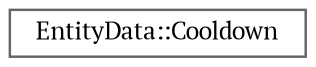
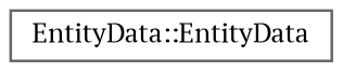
  digraph {
    rankdir=TB
    fontname="PT Serif"
-   n1 [color=grey40 fillcolor=white fontname="PT Serif" fontsize=10 height=0.2 label="EntityData::Cooldown" shape=box style=filled width=0.4]
+   n1 [color=grey40 fillcolor=white fontname="PT Serif" fontsize=10 height=0.2 label="EntityData::EntityData" shape=box style=filled width=0.4]
  }
